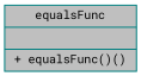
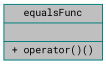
  digraph {
    fontname="Roboto Mono"
-   n1 [color=teal fillcolor=grey75 fontcolor=black fontname="Roboto Mono" fontsize=10 height=0.2 label="{equalsFunc\n||+ equalsFunc()()\l}" shape=record style=filled width=0.4]
+   n1 [color=teal fillcolor=grey75 fontcolor=black fontname="Roboto Mono" fontsize=10 height=0.2 label="{equalsFunc\n||+ operator()()\l}" shape=record style=filled width=0.4]
  }
